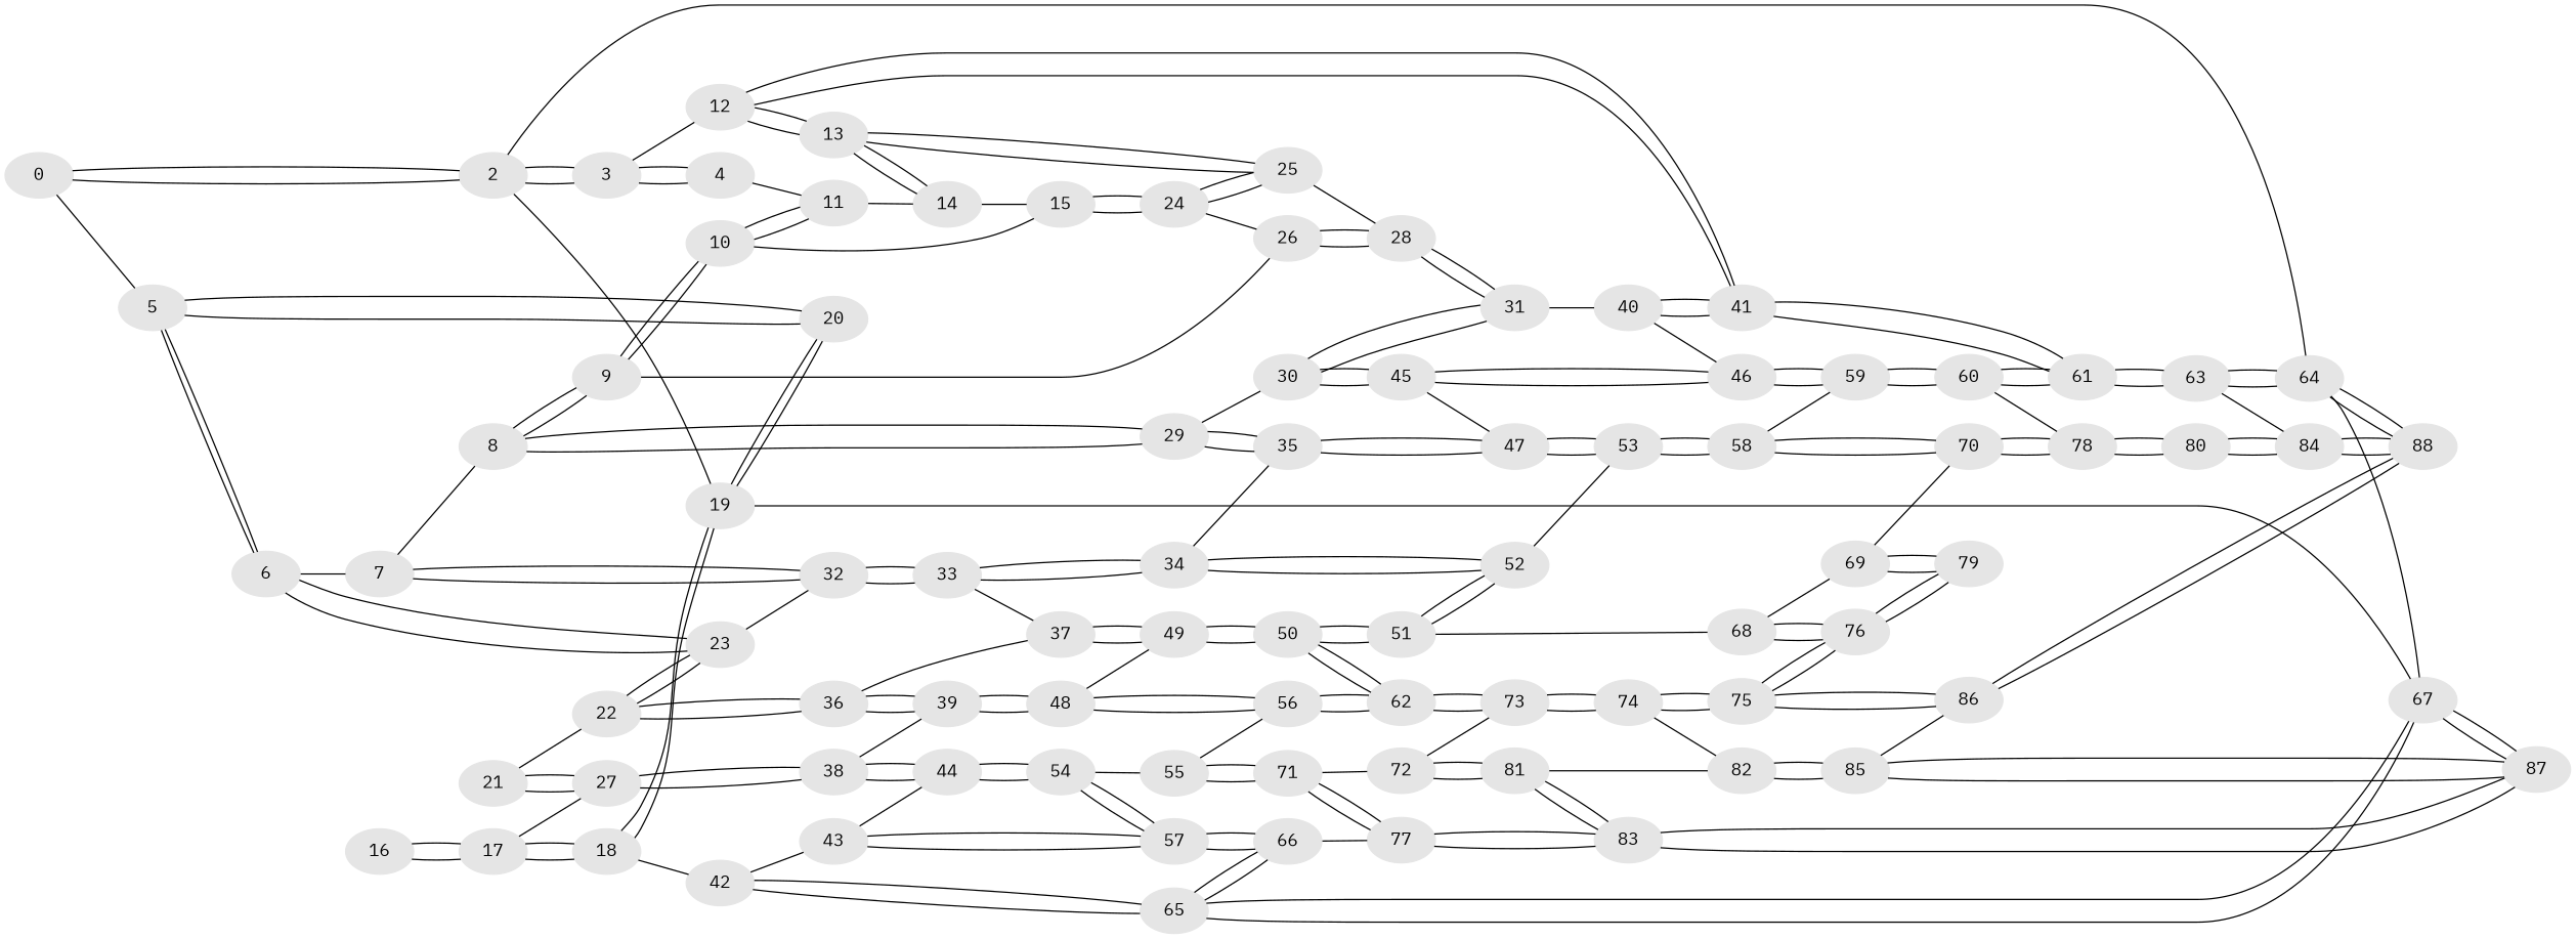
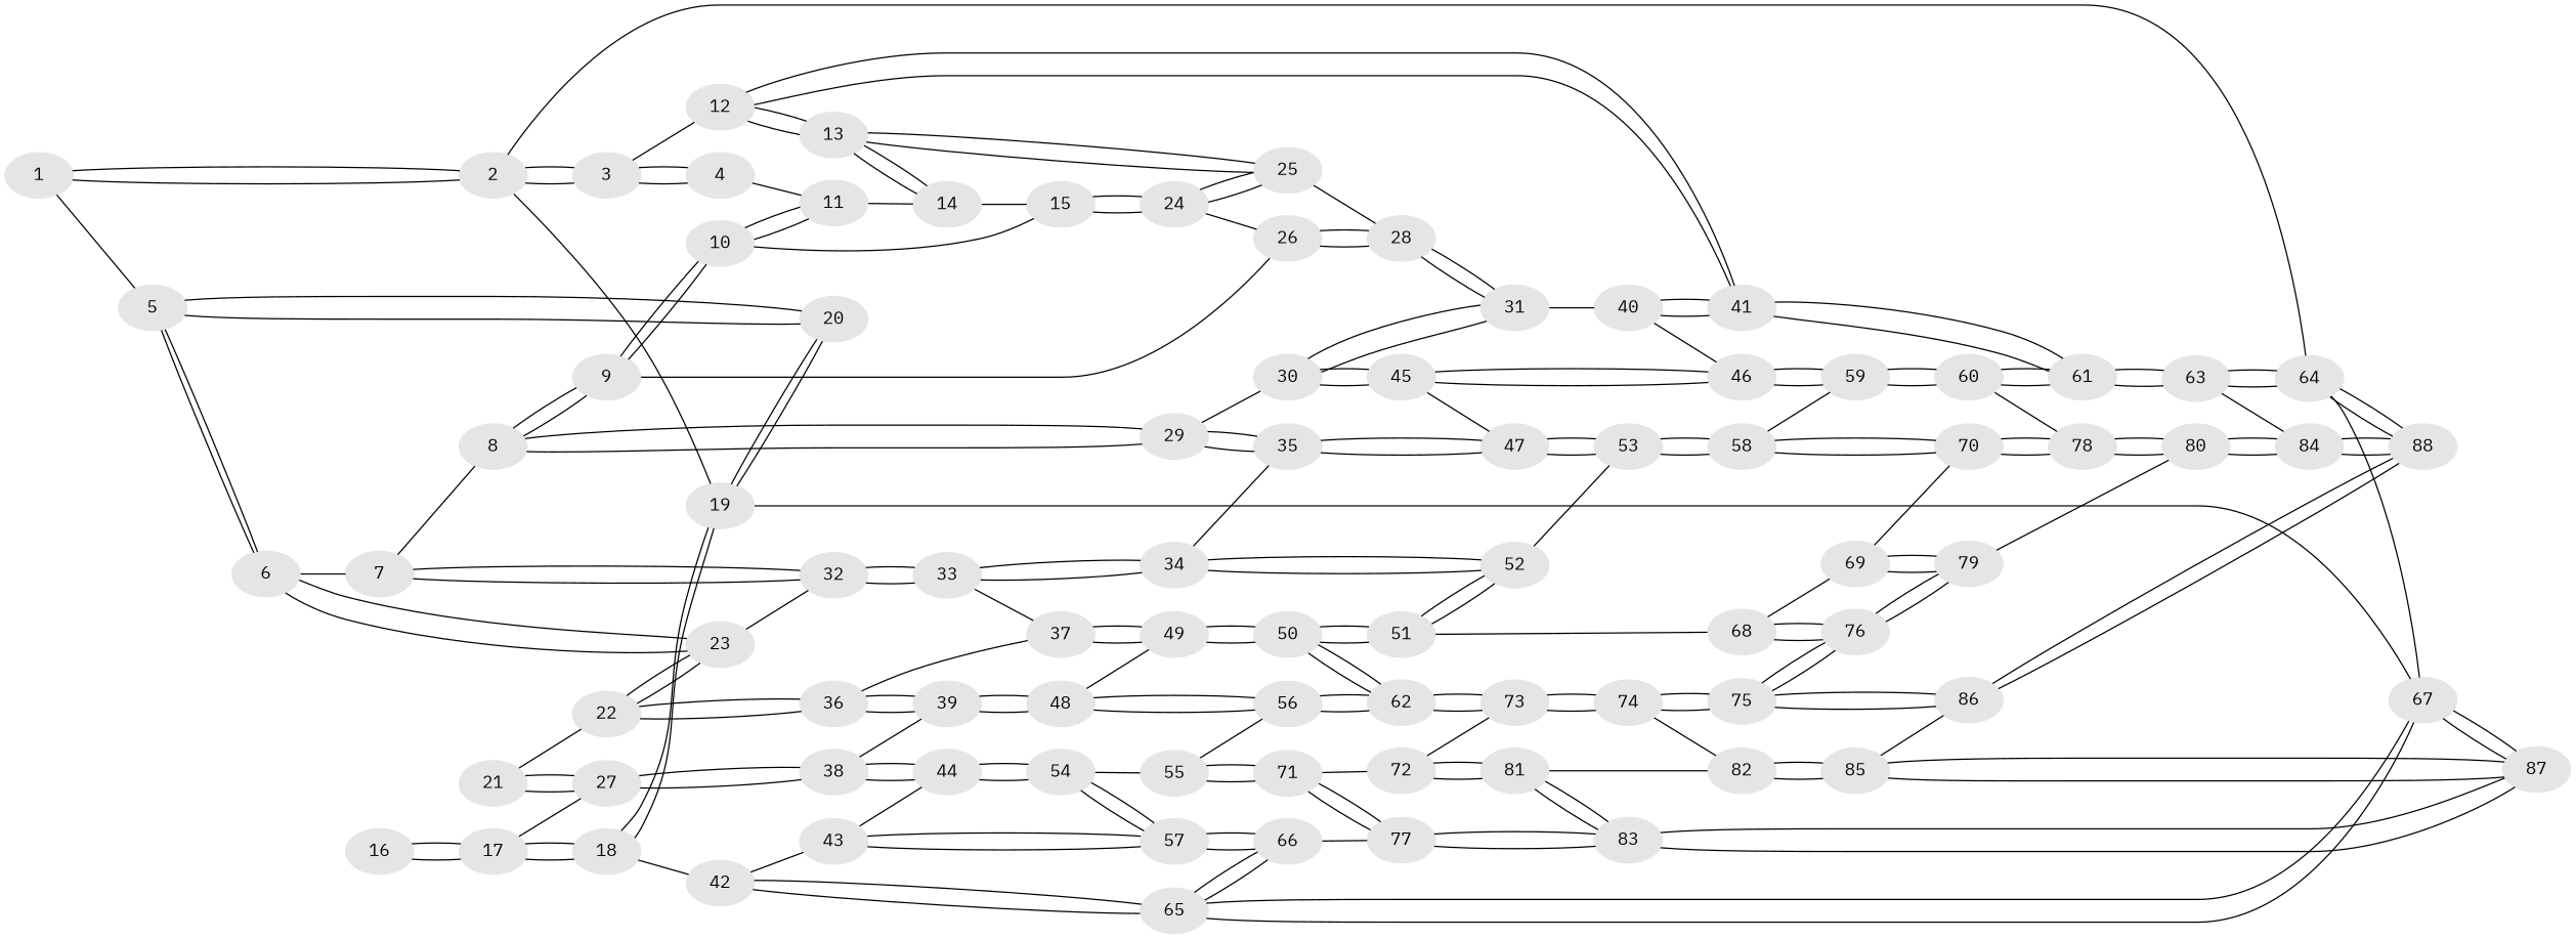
  graph {
    fontname="IBM Plex Mono"
    rankdir=LR
    node [color=gray90 fontname="IBM Plex Mono" style=filled]
    edge [fontname="IBM Plex Mono"]
-   1 [label=0]
+   1
    2
    5
    3
    19
    64
    6
    20
    4
    12
    67
    88
    11
    13
    41
    14
    7
    23
    8
    32
    9
    29
    33
    10
    26
    30
    35
    15
    28
    24
    25
    61
    16
    17
    18
    27
    21
    22
    42
    38
    43
    65
    87
    36
    37
    39
    31
    44
    40
    45
    47
    46
    34
    52
    49
    53
    48
    50
    54
    56
    59
    63
    57
    66
    55
    60
    58
    62
    51
    68
    73
    69
    76
    70
    71
    77
    72
    78
    80
    84
    74
    83
    79
    81
    82
    75
    86
    85
    1 -- 2
    1 -- 2
    1 -- 5
    2 -- 3
    2 -- 3
    2 -- 19
    2 -- 64
    5 -- 6
    5 -- 6
    5 -- 20
    5 -- 20
    3 -- 4
    3 -- 4
    3 -- 12
    19 -- 20
    19 -- 20
    19 -- 67
    64 -- 67
    64 -- 88
    64 -- 88
    6 -- 7
    6 -- 23
    6 -- 23
    4 -- 11
    12 -- 13
    12 -- 13
    12 -- 41
    12 -- 41
    67 -- 87
    67 -- 87
    11 -- 14
    13 -- 14
    13 -- 14
    13 -- 25
    13 -- 25
    41 -- 61
    41 -- 61
    14 -- 15
    7 -- 8
    7 -- 32
    7 -- 32
    23 -- 32
    8 -- 9
    8 -- 9
    8 -- 29
    8 -- 29
    32 -- 33
    32 -- 33
    9 -- 10
    9 -- 10
    9 -- 26
    29 -- 30
    29 -- 35
    29 -- 35
    33 -- 37
    33 -- 34
    33 -- 34
    10 -- 11
    10 -- 11
    10 -- 15
    26 -- 28
    26 -- 28
    30 -- 31
    30 -- 31
    30 -- 45
    30 -- 45
    35 -- 47
    35 -- 47
    15 -- 24
    15 -- 24
    28 -- 31
    28 -- 31
    24 -- 26
    24 -- 25
    24 -- 25
    25 -- 28
    61 -- 63
    61 -- 63
    16 -- 17
    16 -- 17
    17 -- 18
    17 -- 18
    17 -- 27
    18 -- 19
    18 -- 19
    18 -- 42
    27 -- 38
    27 -- 38
    21 -- 27
    21 -- 27
    21 -- 22
    22 -- 23
    22 -- 23
    22 -- 36
    22 -- 36
    42 -- 43
    42 -- 65
    42 -- 65
    38 -- 39
    38 -- 44
    38 -- 44
    43 -- 44
    43 -- 57
    43 -- 57
    65 -- 67
    65 -- 67
    65 -- 66
    65 -- 66
    36 -- 37
    36 -- 39
    36 -- 39
    37 -- 49
    37 -- 49
    39 -- 48
    39 -- 48
    31 -- 40
    44 -- 54
    44 -- 54
    40 -- 41
    40 -- 41
    40 -- 46
    45 -- 47
    45 -- 46
    45 -- 46
    47 -- 53
    47 -- 53
    46 -- 59
    46 -- 59
    34 -- 35
    34 -- 52
    34 -- 52
    52 -- 53
    49 -- 50
    49 -- 50
    53 -- 58
    53 -- 58
    48 -- 49
    48 -- 56
    48 -- 56
    50 -- 62
    50 -- 62
    50 -- 51
    50 -- 51
    54 -- 57
    54 -- 57
    54 -- 55
    56 -- 62
    56 -- 62
    59 -- 60
    59 -- 60
    63 -- 64
    63 -- 64
    63 -- 84
    57 -- 66
    57 -- 66
    66 -- 77
    55 -- 56
    55 -- 71
    55 -- 71
    60 -- 61
    60 -- 61
    60 -- 78
    58 -- 59
    58 -- 70
    58 -- 70
    62 -- 73
    62 -- 73
    51 -- 52
    51 -- 52
    51 -- 68
    68 -- 69
    68 -- 76
    68 -- 76
    73 -- 74
    73 -- 74
    69 -- 70
    69 -- 79
    69 -- 79
    76 -- 79
    76 -- 79
    70 -- 78
    70 -- 78
    71 -- 77
    71 -- 77
    71 -- 72
    77 -- 83
    77 -- 83
    72 -- 73
    72 -- 81
    72 -- 81
    78 -- 80
    78 -- 80
    80 -- 84
    80 -- 84
    84 -- 88
    84 -- 88
    74 -- 82
    74 -- 75
    74 -- 75
    83 -- 87
    83 -- 87
+   79 -- 80
    81 -- 83
    81 -- 83
    81 -- 82
    82 -- 85
    82 -- 85
    75 -- 76
    75 -- 76
    75 -- 86
    75 -- 86
    86 -- 88
    86 -- 88
    85 -- 87
    85 -- 87
    85 -- 86
  }
